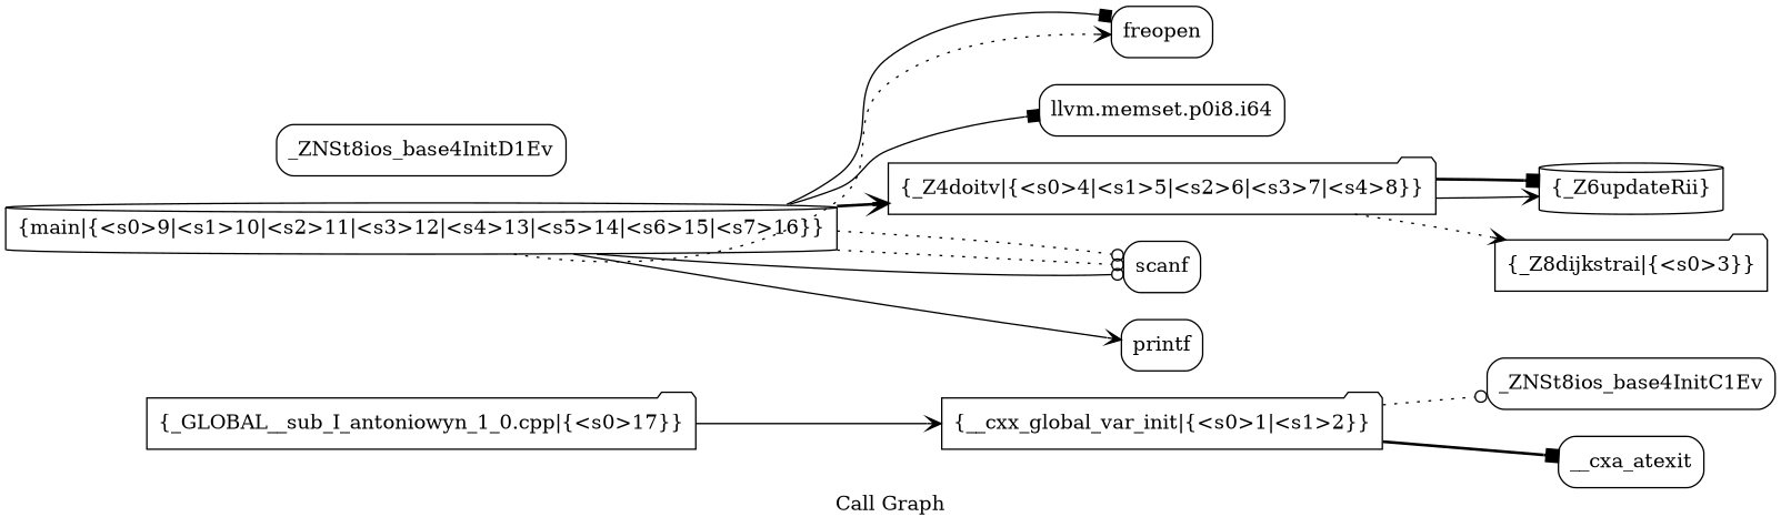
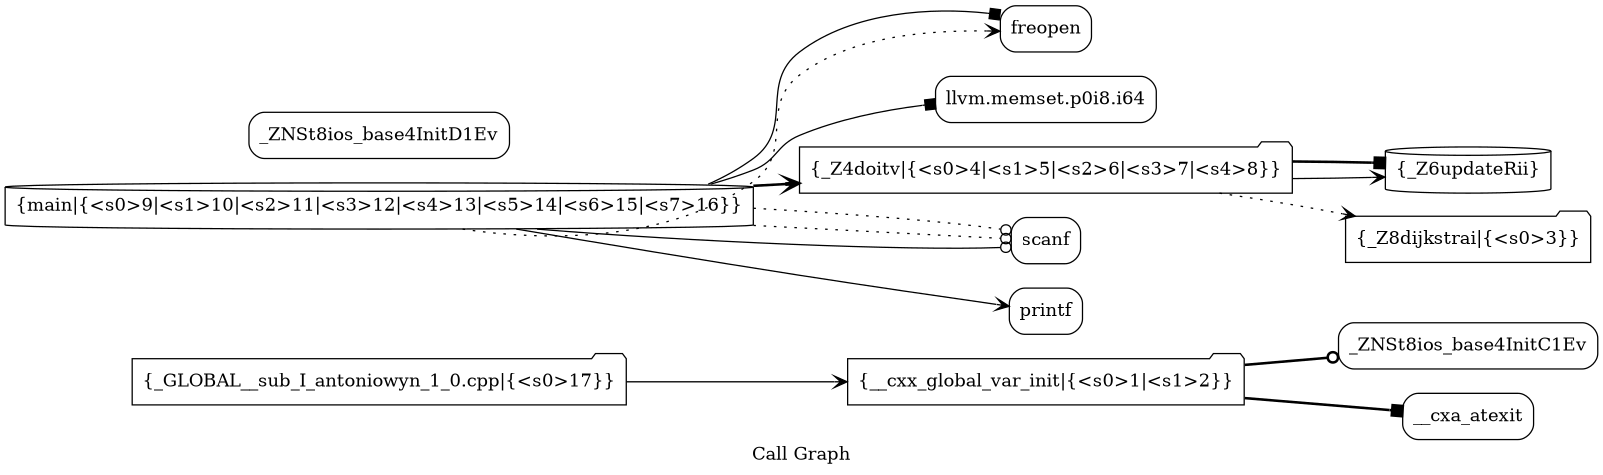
  digraph {
    label="Call Graph"
    rankdir=LR
    node [shape=Mrecord]
    edge [arrowhead=vee color=black style=solid tailport=s0]
    n1 [label="{__cxx_global_var_init|{<s0>1|<s1>2}}" shape=folder]
    n2 [label="{_ZNSt8ios_base4InitC1Ev}"]
    n3 [label="{__cxa_atexit}"]
    n4 [label="{_Z6updateRii}" shape=cylinder]
    n5 [label="{_ZNSt8ios_base4InitD1Ev}"]
    n6 [label="{freopen}"]
    n7 [label="{_Z8dijkstrai|{<s0>3}}" shape=folder]
    n8 [label="{llvm.memset.p0i8.i64}"]
    n9 [label="{_Z4doitv|{<s0>4|<s1>5|<s2>6|<s3>7|<s4>8}}" shape=folder]
    n10 [label="{_GLOBAL__sub_I_antoniowyn_1_0.cpp|{<s0>17}}" shape=folder]
    n11 [label="{main|{<s0>9|<s1>10|<s2>11|<s3>12|<s4>13|<s5>14|<s6>15|<s7>16}}" shape=cylinder]
    n12 [label="{scanf}"]
    n13 [label="{printf}"]
-   n1 -> n2 [arrowhead=odot style=dotted]
+   n1 -> n2 [arrowhead=odot style=bold]
    n1 -> n3 [arrowhead=box style=bold tailport=s1]
    n9 -> n4
    n9 -> n4 [arrowhead=box style=bold tailport=s3]
    n9 -> n7 [style=dotted tailport=s4]
    n10 -> n1
    n11 -> n6 [style=dotted]
    n11 -> n6 [arrowhead=box tailport=s1]
    n11 -> n8 [arrowhead=box tailport=s4]
    n11 -> n9 [style=bold tailport=s6]
    n11 -> n12 [arrowhead=odot tailport=s2]
    n11 -> n12 [arrowhead=odot style=dotted tailport=s3]
    n11 -> n12 [arrowhead=odot style=dotted tailport=s5]
    n11 -> n13 [tailport=s7]
  }
